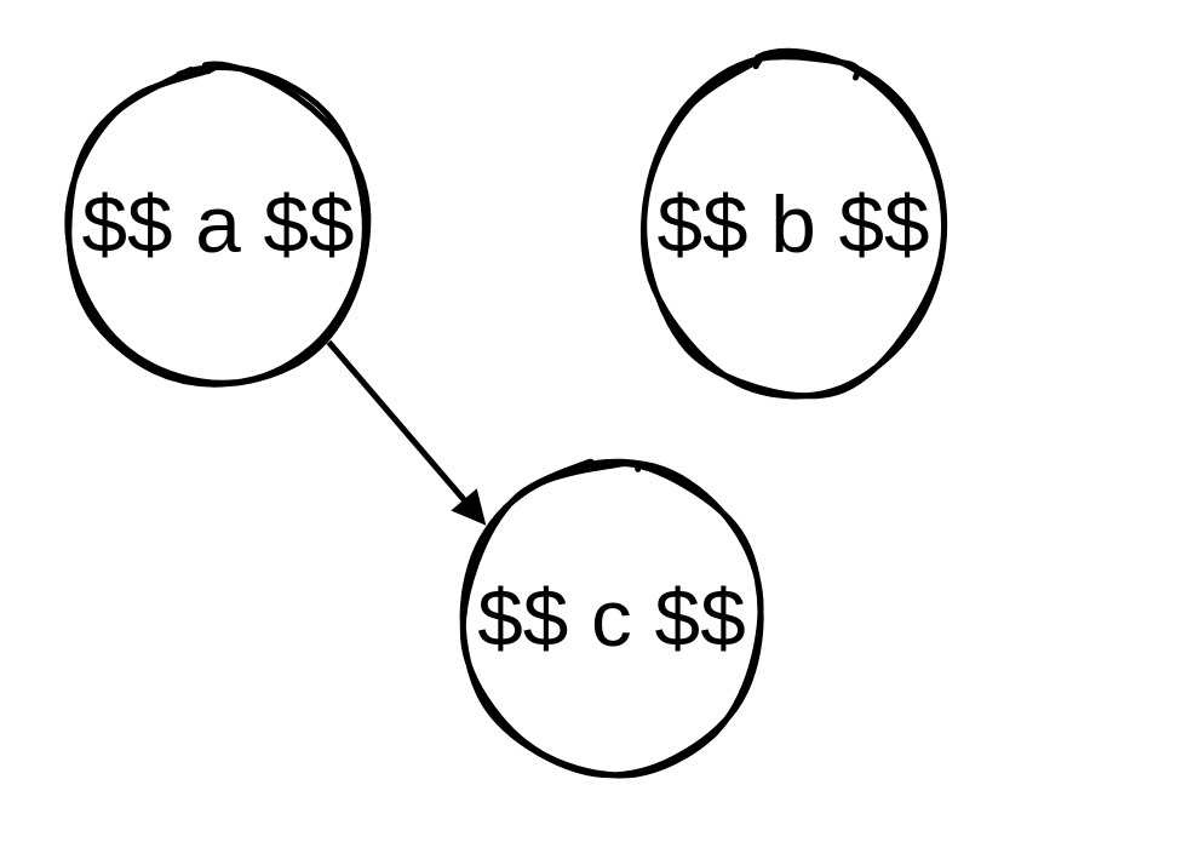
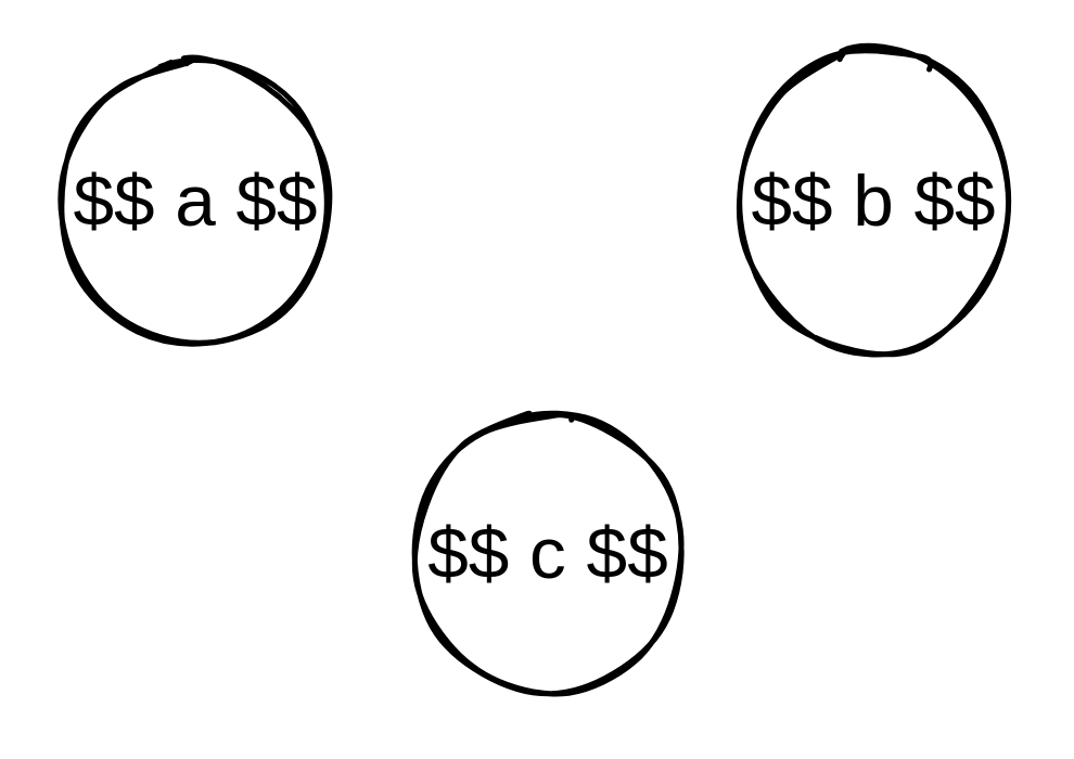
  <mxCell id="0" />
  <mxCell id="1" value="nodes&#10;" parent="0" />
  <mxCell id="2" value="distrib" parent="0" />
- <mxCell id="3" value="&lt;font style=&quot;font-size: 27px&quot;&gt;$$ b $$&lt;/font&gt;" style="ellipse;whiteSpace=wrap;html=1;strokeWidth=2;fillWeight=2;hachureGap=8;fillColor=none;fillStyle=solid;sketch=1;" vertex="1" parent="2"><mxGeometry x="210" y="20" width="103.5" height="108.0" as="geometry" /></mxCell>
+ <mxCell id="3" value="&lt;font style=&quot;font-size: 27px&quot;&gt;$$ b $$&lt;/font&gt;" style="ellipse;whiteSpace=wrap;html=1;strokeWidth=2;fillWeight=2;hachureGap=8;fillColor=none;fillStyle=solid;sketch=1;" vertex="1" parent="2"><mxGeometry x="270" y="20" width="103.5" height="108.0" as="geometry" /></mxCell>
  <mxCell id="4" value="&lt;font style=&quot;font-size: 27px&quot;&gt;$$ c $$&lt;/font&gt;" style="ellipse;whiteSpace=wrap;html=1;strokeWidth=2;fillWeight=2;hachureGap=8;fillColor=none;fillStyle=solid;sketch=1;" vertex="1" parent="2"><mxGeometry x="150" y="150" width="103.5" height="108.0" as="geometry" /></mxCell>
  <mxCell id="5" value="&lt;font style=&quot;font-size: 27px&quot;&gt;$$ a $$&lt;/font&gt;" style="ellipse;whiteSpace=wrap;html=1;strokeWidth=2;fillWeight=2;hachureGap=8;fillColor=none;fillStyle=solid;sketch=1;" vertex="1" parent="2"><mxGeometry x="20" y="20" width="103.5" height="108.0" as="geometry" /></mxCell>
- <mxCell id="6" value="" style="endArrow=none;html=1;entryX=1;entryY=1;entryDx=0;entryDy=0;endFill=0;strokeWidth=2;exitX=0.097;exitY=0.213;exitDx=0;exitDy=0;exitPerimeter=0;startArrow=block;startFill=1;" edge="1" parent="2" source="4" target="5"><mxGeometry width="50" height="50" relative="1" as="geometry"><mxPoint x="70.5" y="-34" as="sourcePoint" /><mxPoint x="260.25" y="12.992" as="targetPoint" /></mxGeometry></mxCell>
  <mxCell id="7" value="arrows" parent="0" />
